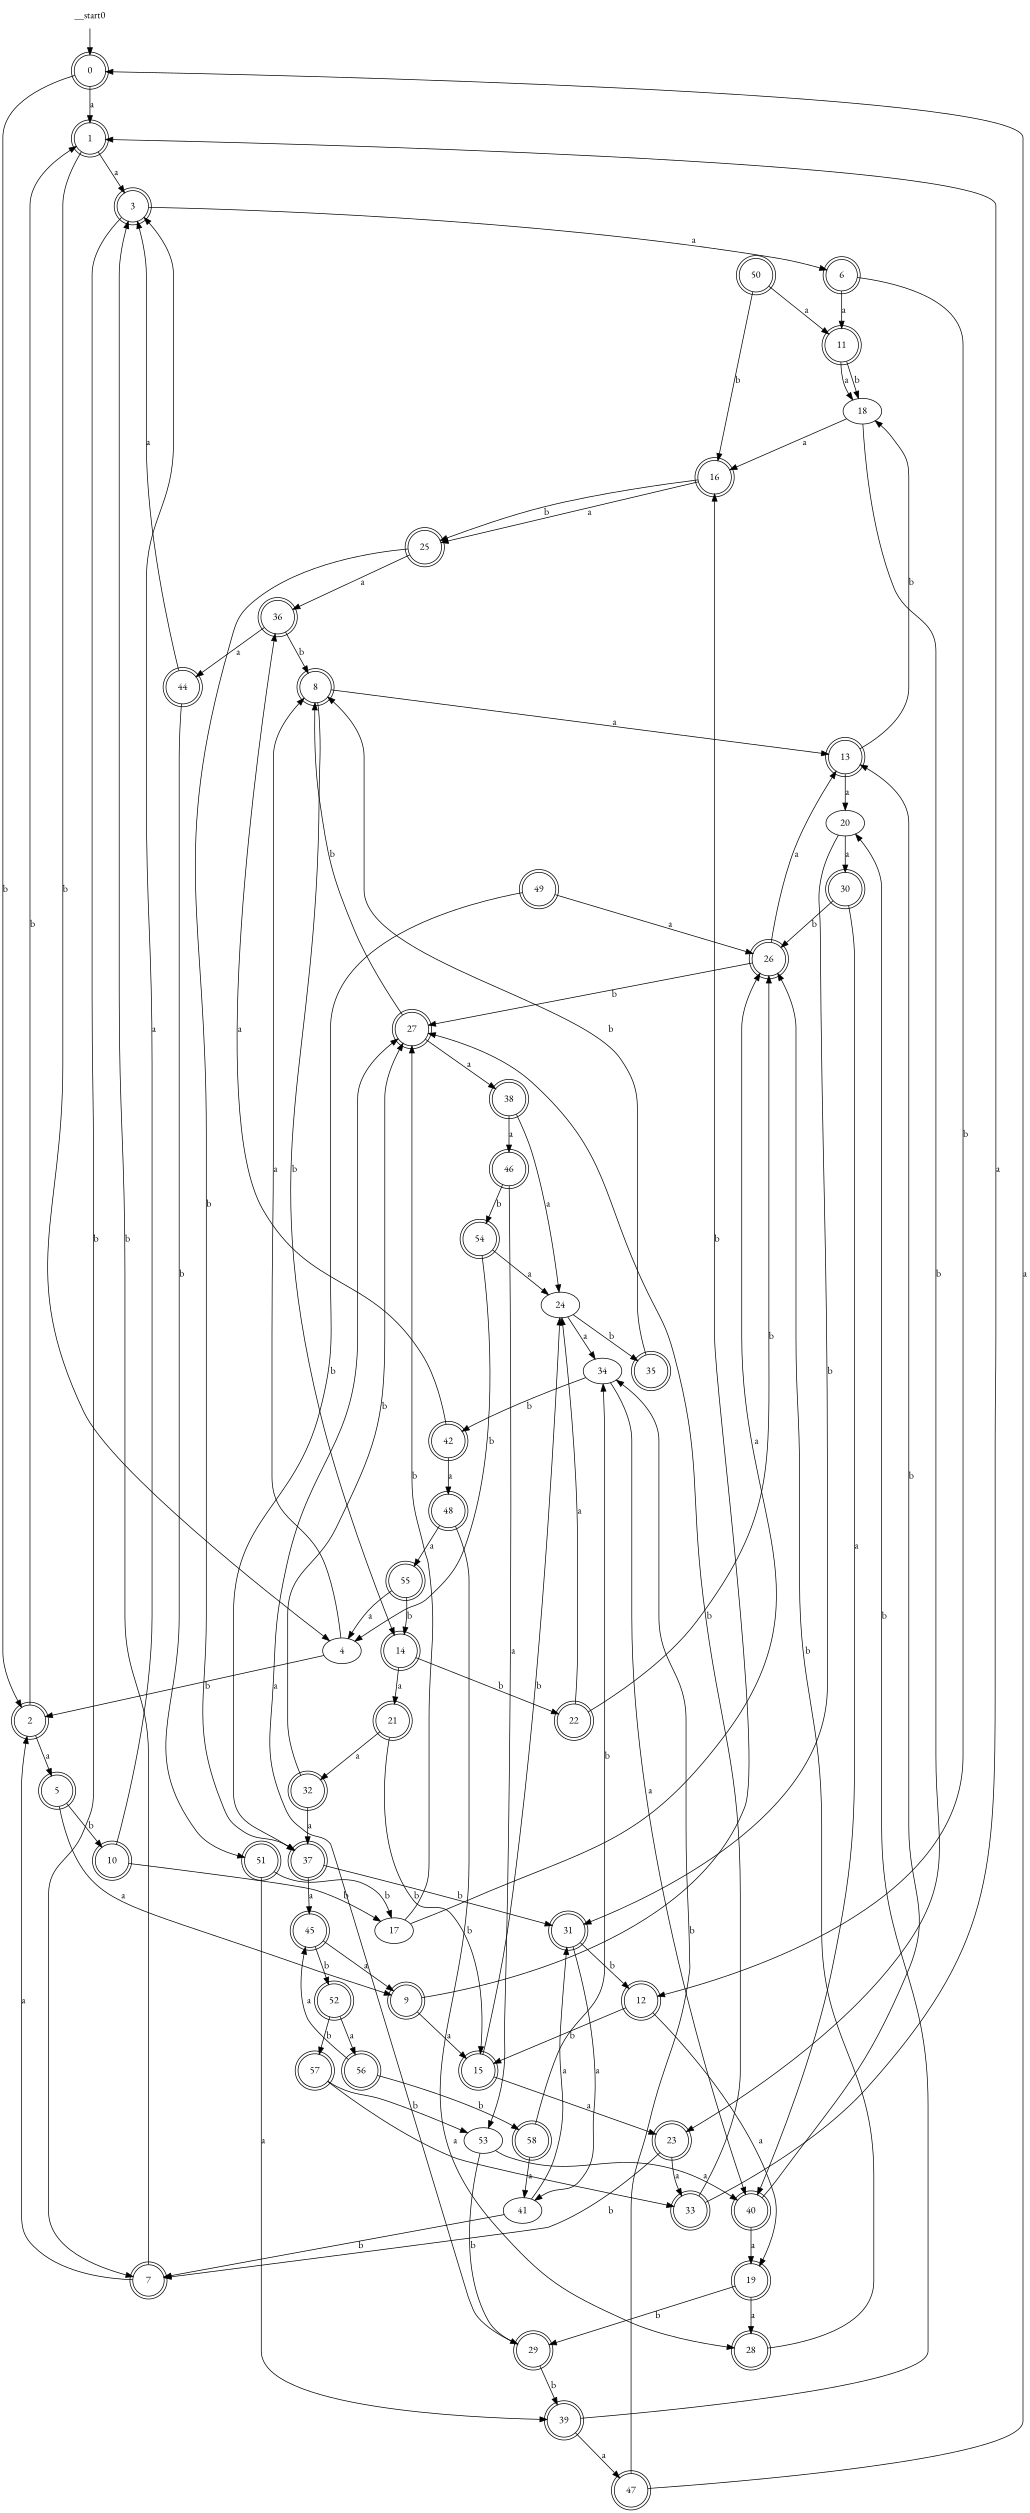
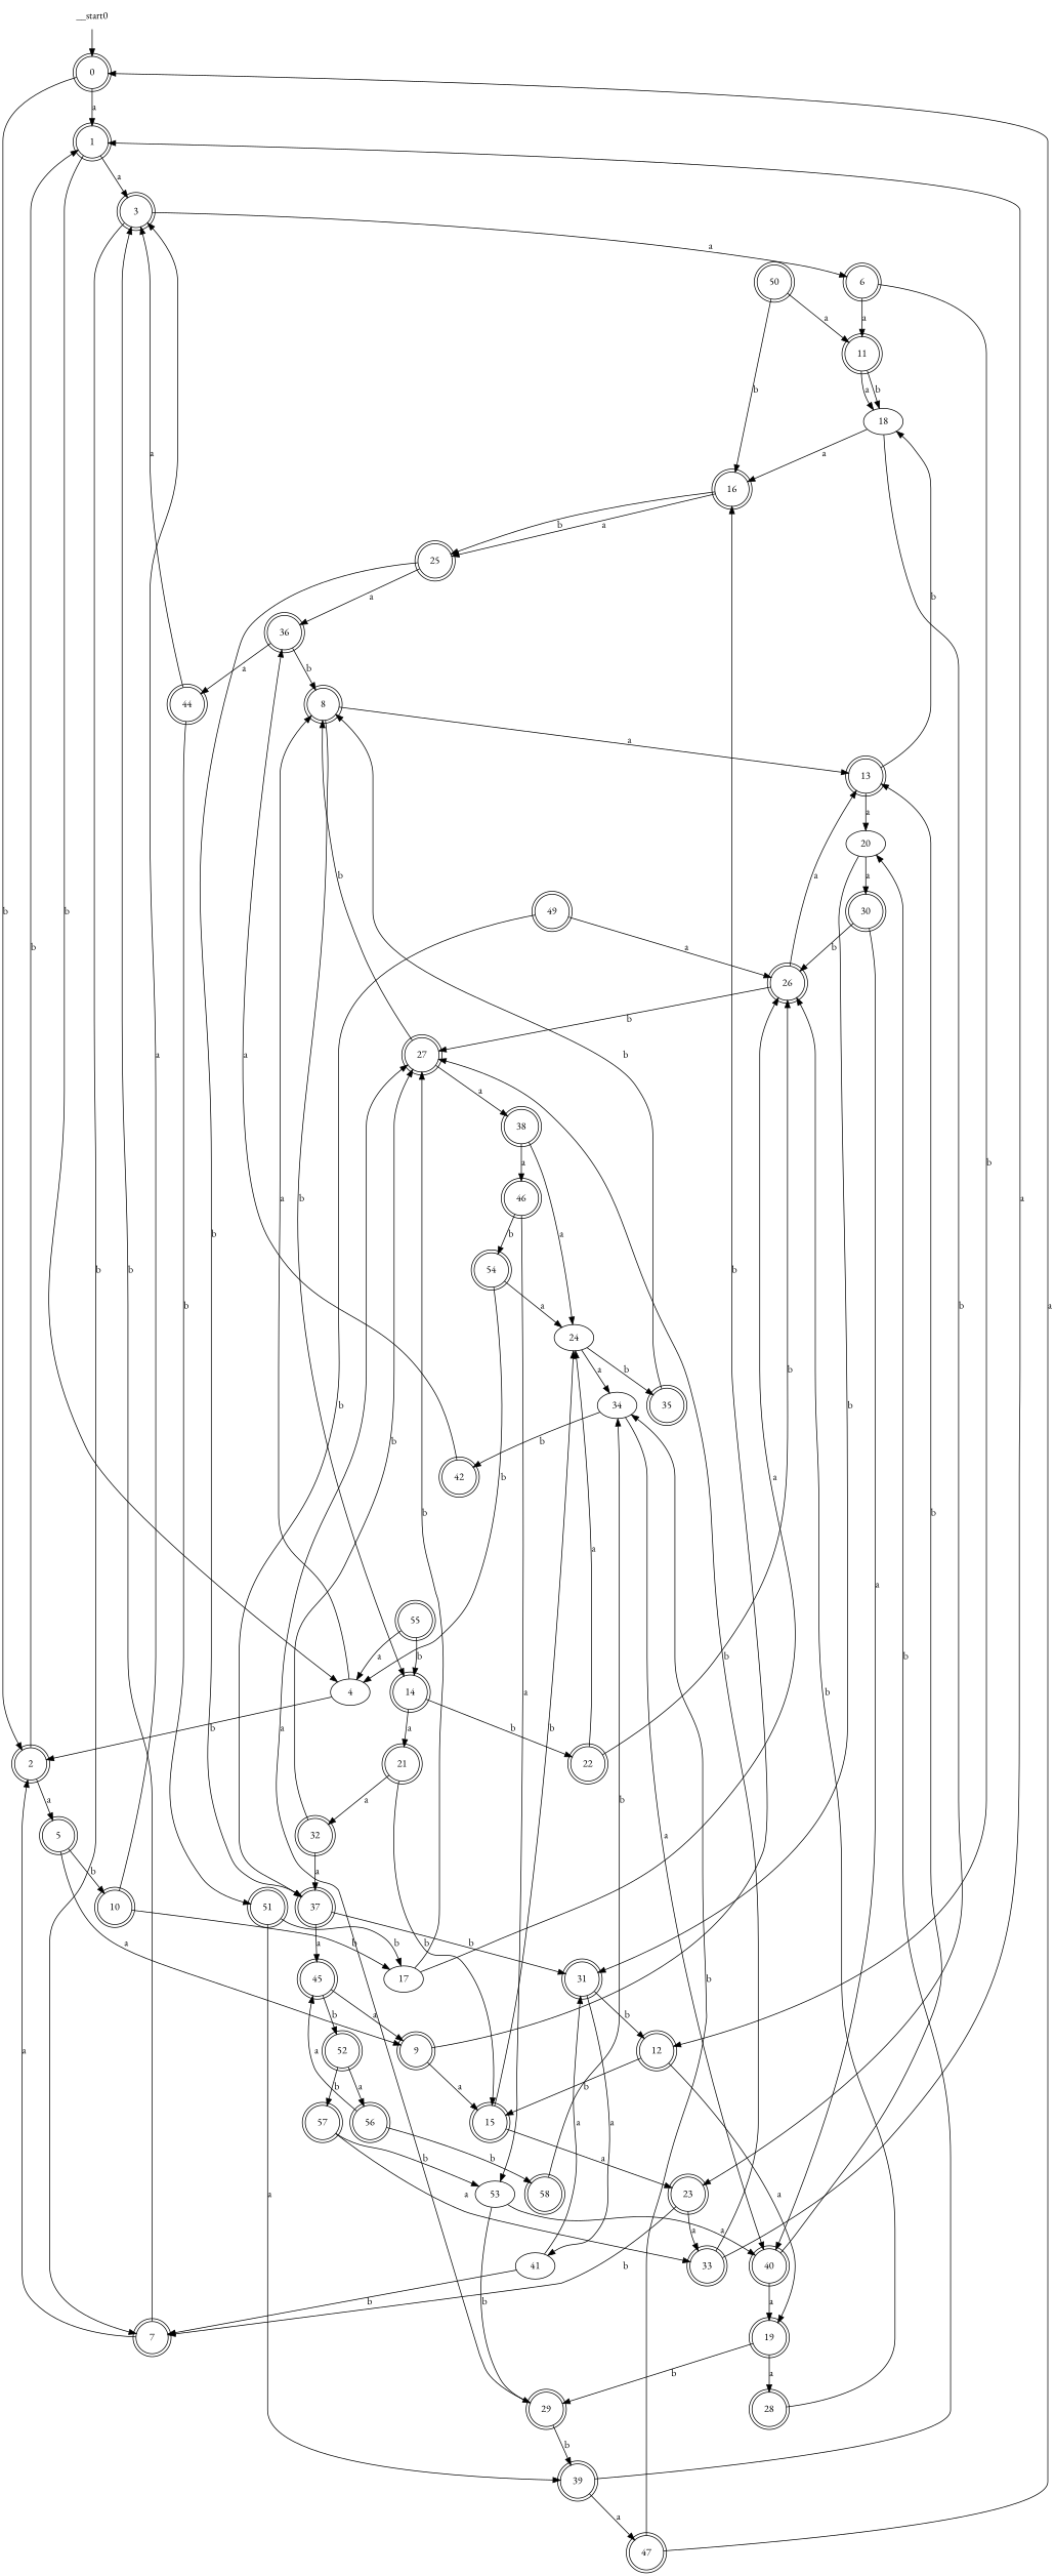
  digraph {
    fontname="EB Garamond"
    node [fontname="EB Garamond" shape=doublecircle]
    edge [fontname="EB Garamond"]
    __start0 [shape=none]
    0
    1
    2
    3
    4 [shape=""]
    5
    6
    7
    8
    9
    10
    11
    12
    13
    14
    15
    16
    17 [shape=""]
    18 [shape=""]
    19
    20 [shape=""]
    21
    22
    23
    24 [shape=""]
    25
    26
    27
    28
    29
    30
    31
    32
    33
    34 [shape=""]
    35
    36
    37
    38
    39
    40
    41 [shape=""]
    42
    44
    45
    46
    47
-   48
    51
    52
    53 [shape=""]
    54
    55
    49
    50
    56
    57
    58
    __start0 -> 0
    0 -> 1 [label=a]
    0 -> 2 [label=b]
    1 -> 3 [label=a]
    1 -> 4 [label=b]
    2 -> 1 [label=b]
    2 -> 5 [label=a]
    3 -> 6 [label=a]
    3 -> 7 [label=b]
    4 -> 2 [label=b]
    4 -> 8 [label=a]
    5 -> 9 [label=a]
    5 -> 10 [label=b]
    6 -> 11 [label=a]
    6 -> 12 [label=b]
    7 -> 2 [label=a]
    7 -> 3 [label=b]
    8 -> 13 [label=a]
    8 -> 14 [label=b]
    9 -> 15 [label=a]
    9 -> 16 [label=b]
    10 -> 3 [label=a]
    10 -> 17 [label=b]
    11 -> 18 [label=a]
    11 -> 18 [label=b]
    12 -> 15 [label=b]
    12 -> 19 [label=a]
    13 -> 18 [label=b]
    13 -> 20 [label=a]
    14 -> 21 [label=a]
    14 -> 22 [label=b]
    15 -> 23 [label=a]
    15 -> 24 [label=b]
    16 -> 25 [label=a]
    16 -> 25 [label=b]
    17 -> 26 [label=a]
    17 -> 27 [label=b]
    18 -> 16 [label=a]
    18 -> 23 [label=b]
    19 -> 28 [label=a]
    19 -> 29 [label=b]
    20 -> 30 [label=a]
    20 -> 31 [label=b]
    21 -> 15 [label=b]
    21 -> 32 [label=a]
    22 -> 24 [label=a]
    22 -> 26 [label=b]
    23 -> 7 [label=b]
    23 -> 33 [label=a]
    24 -> 34 [label=a]
    24 -> 35 [label=b]
    25 -> 36 [label=a]
    25 -> 37 [label=b]
    26 -> 13 [label=a]
    26 -> 27 [label=b]
    27 -> 8 [label=b]
    27 -> 38 [label=a]
    28 -> 26 [label=b]
    29 -> 27 [label=a]
    29 -> 39 [label=b]
    30 -> 26 [label=b]
    30 -> 40 [label=a]
    31 -> 12 [label=b]
    31 -> 41 [label=a]
    32 -> 27 [label=b]
    32 -> 37 [label=a]
    33 -> 1 [label=a]
    33 -> 27 [label=b]
    34 -> 40 [label=a]
    34 -> 42 [label=b]
    35 -> 8 [label=b]
    36 -> 8 [label=b]
    36 -> 44 [label=a]
    37 -> 31 [label=b]
    37 -> 45 [label=a]
    38 -> 24 [label=a]
    38 -> 46 [label=a]
    39 -> 20 [label=b]
    39 -> 47 [label=a]
    40 -> 13 [label=b]
    40 -> 19 [label=a]
    41 -> 7 [label=b]
    41 -> 31 [label=a]
    42 -> 36 [label=a]
-   42 -> 48 [label=a]
    44 -> 3 [label=a]
    44 -> 51 [label=b]
    45 -> 9 [label=a]
    45 -> 52 [label=b]
    46 -> 53 [label=a]
    46 -> 54 [label=b]
    47 -> 0 [label=a]
    47 -> 34 [label=b]
-   48 -> 28 [label=b]
-   48 -> 55 [label=a]
    51 -> 17 [label=b]
    51 -> 39 [label=a]
    52 -> 56 [label=a]
    52 -> 57 [label=b]
    53 -> 29 [label=b]
    53 -> 40 [label=a]
    54 -> 4 [label=b]
    54 -> 24 [label=a]
    55 -> 4 [label=a]
    55 -> 14 [label=b]
    49 -> 26 [label=a]
    49 -> 37 [label=b]
    50 -> 11 [label=a]
    50 -> 16 [label=b]
    56 -> 45 [label=a]
    56 -> 58 [label=b]
    57 -> 33 [label=a]
    57 -> 53 [label=b]
    58 -> 34 [label=b]
-   58 -> 41 [label=a]
  }
